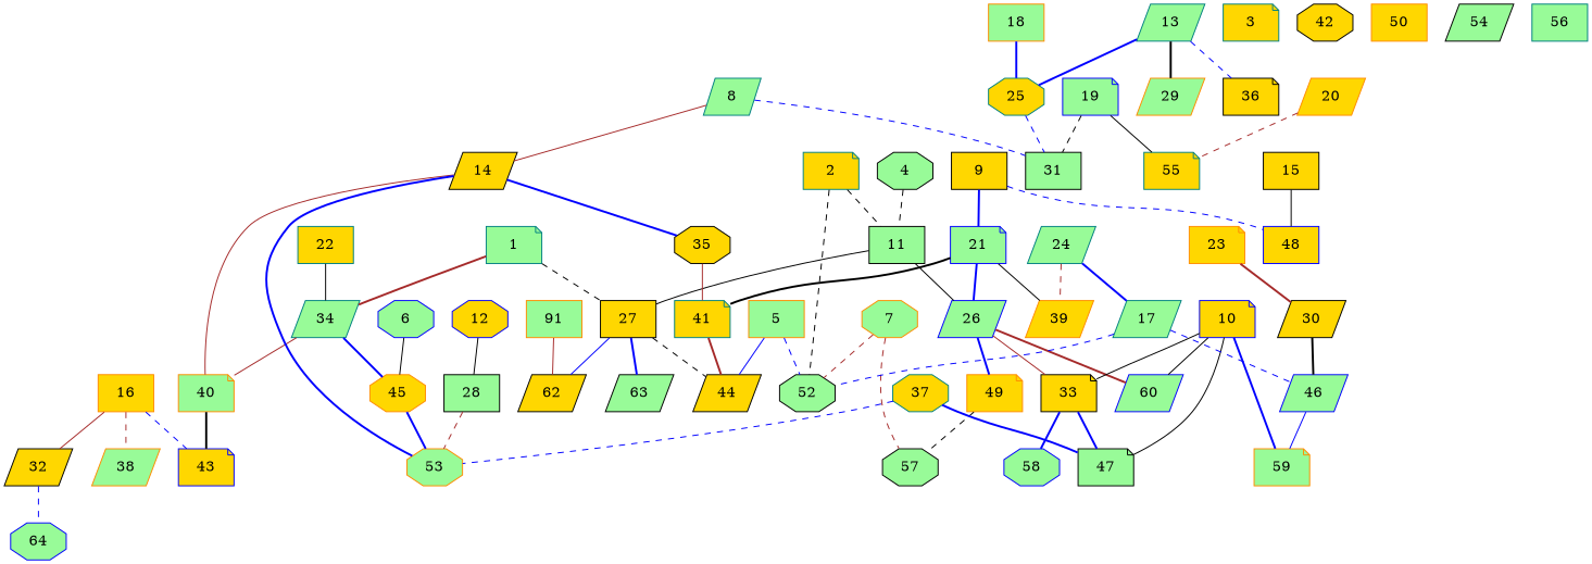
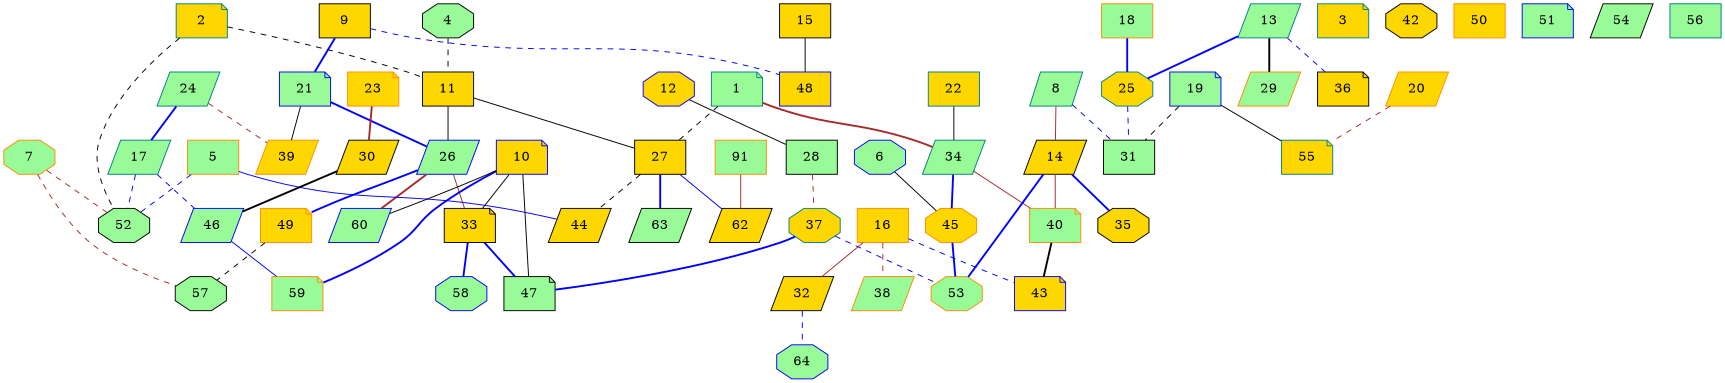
  graph {
    node [color=black fillcolor=palegreen shape=parallelogram style=filled]
    edge [color=blue style=dashed]
    1 [color=teal shape=note]
    27 [fillcolor=gold shape=box]
    34 [color=teal]
    44 [fillcolor=gold]
    62 [fillcolor=gold]
    63
    45 [color=darkorange fillcolor=gold shape=octagon]
    40 [color=darkorange shape=note]
    2 [color=teal fillcolor=gold shape=note]
-   11 [shape=box]
+   11 [fillcolor=gold shape=box]
    52 [shape=octagon]
    26 [color=blue]
    3 [color=teal fillcolor=gold shape=note]
    4 [shape=octagon]
    5 [color=darkorange shape=box]
    6 [color=blue shape=octagon]
    53 [color=darkorange shape=octagon]
    7 [color=darkorange shape=octagon]
    57 [shape=octagon]
    8 [color=teal]
    14 [fillcolor=gold]
    31 [shape=box]
    35 [fillcolor=gold shape=octagon]
    9 [fillcolor=gold shape=box]
    21 [color=blue shape=note]
    48 [color=blue fillcolor=gold shape=box]
    39 [color=darkorange fillcolor=gold]
-   41 [color=teal fillcolor=gold shape=note]
    10 [color=blue fillcolor=gold shape=note]
    33 [fillcolor=gold shape=note]
    47 [shape=note]
    59 [color=darkorange shape=note]
    60 [color=blue]
    58 [color=blue shape=octagon]
    49 [color=darkorange fillcolor=gold shape=note]
    12 [color=blue fillcolor=gold shape=octagon]
    28 [shape=box]
    37 [color=teal fillcolor=gold shape=octagon]
    13 [color=teal]
    25 [color=teal fillcolor=gold shape=octagon]
    29 [color=darkorange]
    36 [fillcolor=gold shape=note]
    43 [color=blue fillcolor=gold shape=note]
    15 [fillcolor=gold shape=box]
    16 [color=darkorange fillcolor=gold shape=box]
    32 [fillcolor=gold]
    38 [color=darkorange]
    64 [color=blue shape=octagon]
    17 [color=teal]
    46 [color=blue]
    18 [color=darkorange shape=box]
    19 [color=blue shape=note]
    55 [color=teal fillcolor=gold shape=note]
    20 [color=darkorange fillcolor=gold]
    22 [color=teal fillcolor=gold shape=box]
    23 [color=darkorange fillcolor=gold shape=note]
    30 [fillcolor=gold]
    24 [color=teal]
    42 [fillcolor=gold shape=octagon]
    50 [color=darkorange fillcolor=gold shape=box]
+   51 [color=blue shape=note]
    54
    56 [color=teal shape=box]
    n64 [color=darkorange label=91 shape=box]
    1 -- 27 [color=black]
    1 -- 34 [color=brown style=bold]
    27 -- 44 [color=black]
    27 -- 62 [style=solid]
    27 -- 63 [style=bold]
    34 -- 45 [style=bold]
    34 -- 40 [color=brown style=solid]
    45 -- 53 [style=bold]
    40 -- 43 [color=black style=bold]
    2 -- 11 [color=black]
    2 -- 52 [color=black]
    11 -- 27 [color=black style=solid]
    11 -- 26 [color=black style=solid]
    26 -- 33 [color=brown style=solid]
    26 -- 60 [color=brown style=bold]
    26 -- 49 [style=bold]
    4 -- 11 [color=black]
    5 -- 44 [style=solid]
    5 -- 52
    6 -- 45 [color=black style=solid]
    7 -- 52 [color=brown]
    7 -- 57 [color=brown]
    8 -- 14 [color=brown style=solid]
    8 -- 31
    14 -- 40 [color=brown style=solid]
    14 -- 53 [style=bold]
    14 -- 35 [style=bold]
-   35 -- 41 [color=brown style=solid]
    9 -- 21 [style=bold]
    9 -- 48
    21 -- 26 [style=bold]
    21 -- 39 [color=black style=solid]
-   21 -- 41 [color=black style=bold]
-   41 -- 44 [color=brown style=bold]
    10 -- 33 [color=black style=solid]
    10 -- 47 [color=black style=solid]
    10 -- 59 [style=bold]
    10 -- 60 [color=black style=solid]
    33 -- 47 [style=bold]
    33 -- 58 [style=bold]
    49 -- 57 [color=black]
    12 -- 28 [color=black style=solid]
-   28 -- 53 [color=brown]
+   28 -- 37 [color=brown]
    37 -- 53
    37 -- 47 [style=bold]
    13 -- 25 [style=bold]
    13 -- 29 [color=black style=bold]
    13 -- 36
    25 -- 31
    15 -- 48 [color=black style=solid]
    16 -- 43
    16 -- 32 [color=brown style=solid]
    16 -- 38 [color=brown]
    32 -- 64
    17 -- 52
    17 -- 46
    46 -- 59 [style=solid]
    18 -- 25 [style=bold]
    19 -- 31 [color=black]
    19 -- 55 [color=black style=solid]
    20 -- 55 [color=brown]
    22 -- 34 [color=black style=solid]
    23 -- 30 [color=brown style=bold]
    30 -- 46 [color=black style=bold]
    24 -- 39 [color=brown]
    24 -- 17 [style=bold]
    n64 -- 62 [color=brown style=solid]
  }
